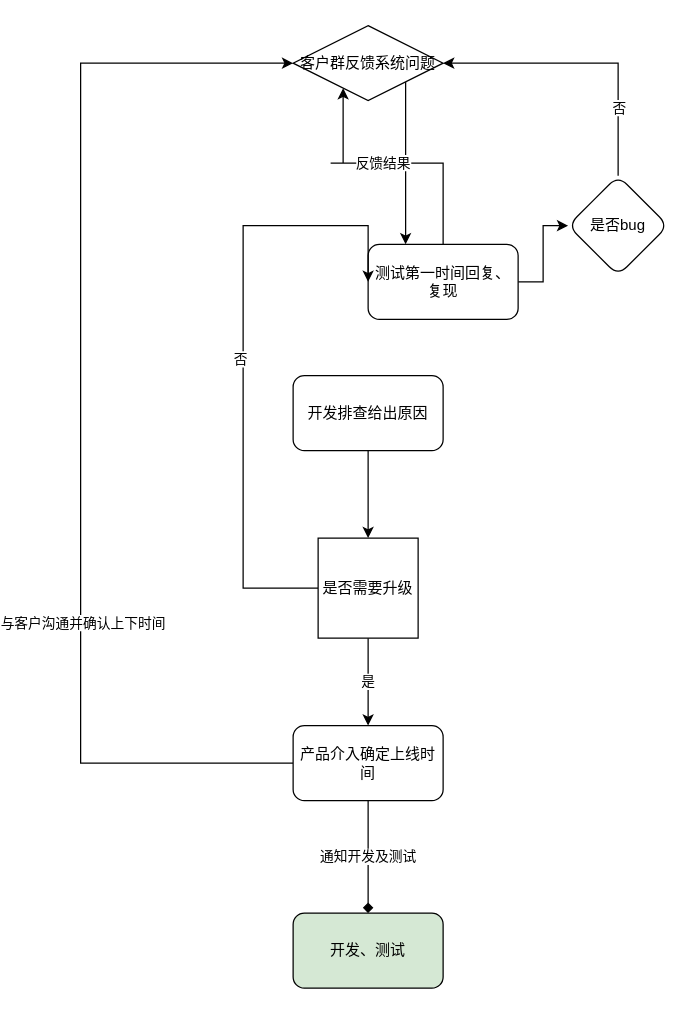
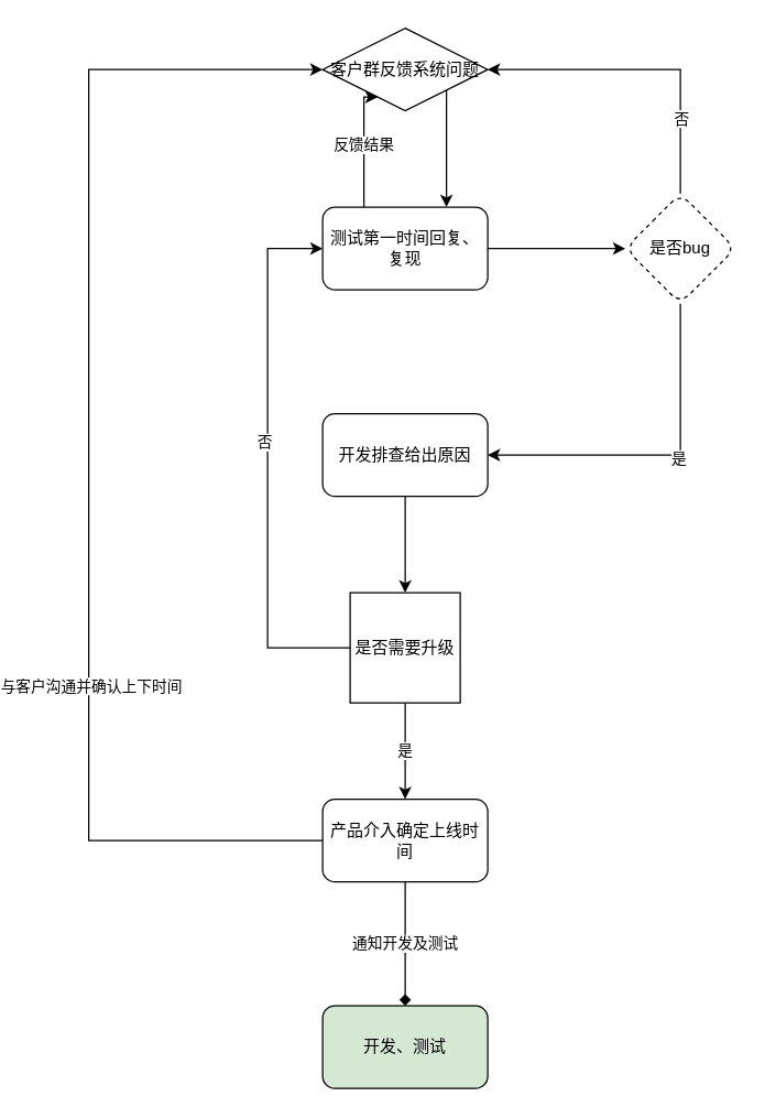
  <mxCell id="0" />
  <mxCell id="1" parent="0" />
  <mxCell id="2" style="edgeStyle=orthogonalEdgeStyle;rounded=0;orthogonalLoop=1;jettySize=auto;html=1;" edge="1" parent="1" source="3" target="6"><mxGeometry relative="1" as="geometry"><Array as="points"><mxPoint x="280" y="110" /><mxPoint x="280" y="110" /></Array></mxGeometry></mxCell>
  <mxCell id="3" value="客户群反馈系统问题" style="rhombus;whiteSpace=wrap;html=1;" vertex="1" parent="1"><mxGeometry x="190" y="20" width="120" height="60" as="geometry" /></mxCell>
  <mxCell id="4" value="" style="edgeStyle=orthogonalEdgeStyle;rounded=0;orthogonalLoop=1;jettySize=auto;html=1;" edge="1" parent="1" source="6" target="13"><mxGeometry relative="1" as="geometry" /></mxCell>
  <mxCell id="5" value="反馈结果" style="edgeStyle=orthogonalEdgeStyle;rounded=0;orthogonalLoop=1;jettySize=auto;html=1;entryX=0.25;entryY=1;entryDx=0;entryDy=0;" edge="1" parent="1" source="6" target="3"><mxGeometry relative="1" as="geometry"><Array as="points"><mxPoint x="220" y="130" /><mxPoint x="220" y="130" /></Array></mxGeometry></mxCell>
- <mxCell id="6" value="测试第一时间回复、复现" style="rounded=1;whiteSpace=wrap;html=1;" vertex="1" parent="1"><mxGeometry x="250" y="195" width="120" height="60" as="geometry" /></mxCell>
+ <mxCell id="6" value="测试第一时间回复、复现" style="rounded=1;whiteSpace=wrap;html=1;" vertex="1" parent="1"><mxGeometry x="190" y="150" width="120" height="60" as="geometry" /></mxCell>
  <mxCell id="7" style="edgeStyle=orthogonalEdgeStyle;rounded=0;orthogonalLoop=1;jettySize=auto;html=1;" edge="1" parent="1" source="8" target="17"><mxGeometry relative="1" as="geometry" /></mxCell>
  <mxCell id="8" value="开发排查给出原因" style="rounded=1;whiteSpace=wrap;html=1;" vertex="1" parent="1"><mxGeometry x="190" y="300" width="120" height="60" as="geometry" /></mxCell>
+ <mxCell id="9" style="edgeStyle=orthogonalEdgeStyle;rounded=0;orthogonalLoop=1;jettySize=auto;html=1;" edge="1" parent="1" source="13" target="8"><mxGeometry relative="1" as="geometry"><Array as="points"><mxPoint x="450" y="330" /></Array></mxGeometry></mxCell>
+ <mxCell id="10" value="是" style="edgeLabel;html=1;align=center;verticalAlign=middle;resizable=0;points=[];" vertex="1" connectable="0" parent="9"><mxGeometry x="-0.104" y="2" relative="1" as="geometry"><mxPoint as="offset" /></mxGeometry></mxCell>
  <mxCell id="11" style="edgeStyle=orthogonalEdgeStyle;rounded=0;orthogonalLoop=1;jettySize=auto;html=1;entryX=1;entryY=0.5;entryDx=0;entryDy=0;" edge="1" parent="1" source="13" target="3"><mxGeometry relative="1" as="geometry"><Array as="points"><mxPoint x="450" y="50" /></Array></mxGeometry></mxCell>
  <mxCell id="12" value="否" style="edgeLabel;html=1;align=center;verticalAlign=middle;resizable=0;points=[];" vertex="1" connectable="0" parent="11"><mxGeometry x="-0.522" relative="1" as="geometry"><mxPoint as="offset" /></mxGeometry></mxCell>
- <mxCell id="13" value="是否bug" style="rhombus;whiteSpace=wrap;html=1;rounded=1;" vertex="1" parent="1"><mxGeometry x="410" y="140" width="80" height="80" as="geometry" /></mxCell>
+ <mxCell id="13" value="是否bug" style="rhombus;whiteSpace=wrap;html=1;rounded=1;dashed=1;" vertex="1" parent="1"><mxGeometry x="410" y="140" width="80" height="80" as="geometry" /></mxCell>
  <mxCell id="14" style="edgeStyle=orthogonalEdgeStyle;rounded=0;orthogonalLoop=1;jettySize=auto;html=1;entryX=0;entryY=0.5;entryDx=0;entryDy=0;" edge="1" parent="1" source="17" target="6"><mxGeometry relative="1" as="geometry"><Array as="points"><mxPoint x="150" y="470" /><mxPoint x="150" y="180" /></Array></mxGeometry></mxCell>
  <mxCell id="15" value="否" style="edgeLabel;html=1;align=center;verticalAlign=middle;resizable=0;points=[];" vertex="1" connectable="0" parent="14"><mxGeometry x="-0.359" y="3" relative="1" as="geometry"><mxPoint y="-85" as="offset" /></mxGeometry></mxCell>
  <mxCell id="16" value="是" style="edgeStyle=orthogonalEdgeStyle;rounded=0;orthogonalLoop=1;jettySize=auto;html=1;" edge="1" parent="1" source="17" target="21"><mxGeometry relative="1" as="geometry" /></mxCell>
  <mxCell id="17" value="是否需要升级" style="whiteSpace=wrap;html=1;rounded=0;" vertex="1" parent="1"><mxGeometry x="210" y="430" width="80" height="80" as="geometry" /></mxCell>
  <mxCell id="18" style="edgeStyle=orthogonalEdgeStyle;rounded=0;orthogonalLoop=1;jettySize=auto;html=1;entryX=0;entryY=0.5;entryDx=0;entryDy=0;" edge="1" parent="1" source="21" target="3"><mxGeometry relative="1" as="geometry"><Array as="points"><mxPoint x="20" y="610" /><mxPoint x="20" y="50" /></Array></mxGeometry></mxCell>
  <mxCell id="19" value="与客户沟通并确认上下时间" style="edgeLabel;html=1;align=center;verticalAlign=middle;resizable=0;points=[];" vertex="1" connectable="0" parent="18"><mxGeometry x="-0.371" y="-1" relative="1" as="geometry"><mxPoint as="offset" /></mxGeometry></mxCell>
  <mxCell id="20" value="通知开发及测试" style="edgeStyle=orthogonalEdgeStyle;rounded=0;orthogonalLoop=1;jettySize=auto;html=1;endArrow=diamond;" edge="1" parent="1" source="21" target="22"><mxGeometry relative="1" as="geometry" /></mxCell>
  <mxCell id="21" value="产品介入确定上线时间" style="rounded=1;whiteSpace=wrap;html=1;" vertex="1" parent="1"><mxGeometry x="190" y="580" width="120" height="60" as="geometry" /></mxCell>
  <mxCell id="22" value="开发、测试" style="rounded=1;whiteSpace=wrap;html=1;fillColor=#d5e8d4;" vertex="1" parent="1"><mxGeometry x="190" y="730" width="120" height="60" as="geometry" /></mxCell>
